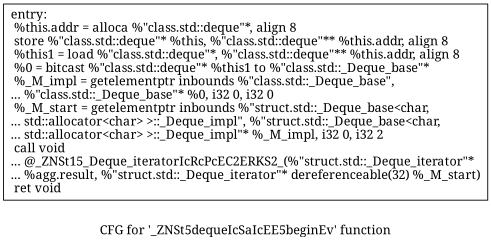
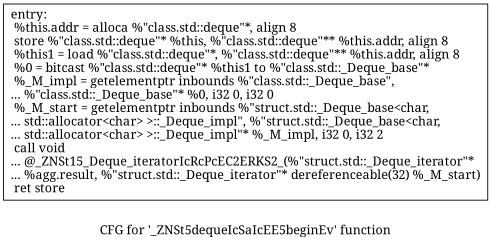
  digraph {
    label="CFG for '_ZNSt5dequeIcSaIcEE5beginEv' function"
    fontname="Noto Serif"
-   n1 [label="{entry:\l  %this.addr = alloca %\"class.std::deque\"*, align 8\l  store %\"class.std::deque\"* %this, %\"class.std::deque\"** %this.addr, align 8\l  %this1 = load %\"class.std::deque\"*, %\"class.std::deque\"** %this.addr, align 8\l  %0 = bitcast %\"class.std::deque\"* %this1 to %\"class.std::_Deque_base\"*\l  %_M_impl = getelementptr inbounds %\"class.std::_Deque_base\",\l... %\"class.std::_Deque_base\"* %0, i32 0, i32 0\l  %_M_start = getelementptr inbounds %\"struct.std::_Deque_base\<char,\l... std::allocator\<char\> \>::_Deque_impl\", %\"struct.std::_Deque_base\<char,\l... std::allocator\<char\> \>::_Deque_impl\"* %_M_impl, i32 0, i32 2\l  call void\l... @_ZNSt15_Deque_iteratorIcRcPcEC2ERKS2_(%\"struct.std::_Deque_iterator\"*\l... %agg.result, %\"struct.std::_Deque_iterator\"* dereferenceable(32) %_M_start)\l  ret void\l}" shape=record fontname="Noto Serif"]
+   n1 [label="{entry:\l  %this.addr = alloca %\"class.std::deque\"*, align 8\l  store %\"class.std::deque\"* %this, %\"class.std::deque\"** %this.addr, align 8\l  %this1 = load %\"class.std::deque\"*, %\"class.std::deque\"** %this.addr, align 8\l  %0 = bitcast %\"class.std::deque\"* %this1 to %\"class.std::_Deque_base\"*\l  %_M_impl = getelementptr inbounds %\"class.std::_Deque_base\",\l... %\"class.std::_Deque_base\"* %0, i32 0, i32 0\l  %_M_start = getelementptr inbounds %\"struct.std::_Deque_base\<char,\l... std::allocator\<char\> \>::_Deque_impl\", %\"struct.std::_Deque_base\<char,\l... std::allocator\<char\> \>::_Deque_impl\"* %_M_impl, i32 0, i32 2\l  call void\l... @_ZNSt15_Deque_iteratorIcRcPcEC2ERKS2_(%\"struct.std::_Deque_iterator\"*\l... %agg.result, %\"struct.std::_Deque_iterator\"* dereferenceable(32) %_M_start)\l  ret store\l}" shape=record fontname="Noto Serif"]
  }
